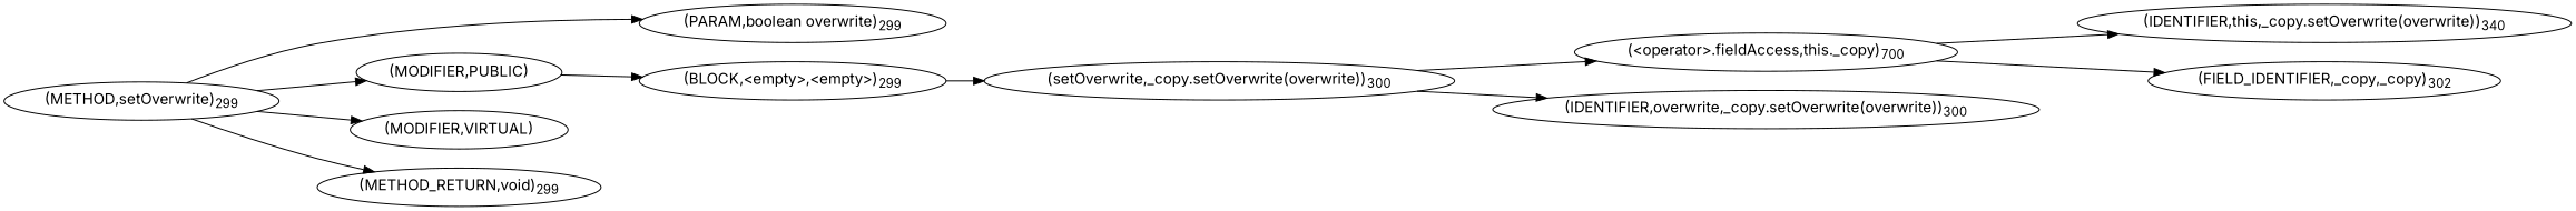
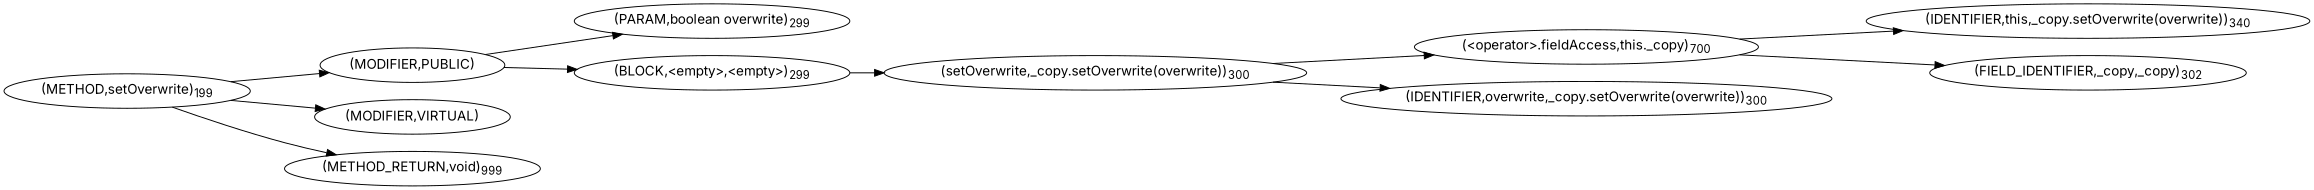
  digraph {
    fontname=Inter
    rankdir=LR
    node [fontname=Inter]
    edge [fontname=Inter]
-   n1 [label=<(METHOD,setOverwrite)<SUB>299</SUB>>]
+   n1 [label=<(METHOD,setOverwrite)<SUB>199</SUB>>]
    n2 [label=<(PARAM,boolean overwrite)<SUB>299</SUB>>]
    n3 [label=<(MODIFIER,PUBLIC)>]
    n4 [label=<(MODIFIER,VIRTUAL)>]
-   n5 [label=<(METHOD_RETURN,void)<SUB>299</SUB>>]
+   n5 [label=<(METHOD_RETURN,void)<SUB>999</SUB>>]
    n6 [label=<(BLOCK,&lt;empty&gt;,&lt;empty&gt;)<SUB>299</SUB>>]
    n7 [label=<(setOverwrite,_copy.setOverwrite(overwrite))<SUB>300</SUB>>]
    n8 [label=<(&lt;operator&gt;.fieldAccess,this._copy)<SUB>700</SUB>>]
    n9 [label=<(IDENTIFIER,overwrite,_copy.setOverwrite(overwrite))<SUB>300</SUB>>]
    n10 [label=<(IDENTIFIER,this,_copy.setOverwrite(overwrite))<SUB>340</SUB>>]
    n11 [label=<(FIELD_IDENTIFIER,_copy,_copy)<SUB>302</SUB>>]
-   n1 -> n2
+   n3 -> n2
    n1 -> n3
    n1 -> n4
    n1 -> n5
    n3 -> n6
    n6 -> n7
    n7 -> n8
    n7 -> n9
    n8 -> n10
    n8 -> n11
  }
